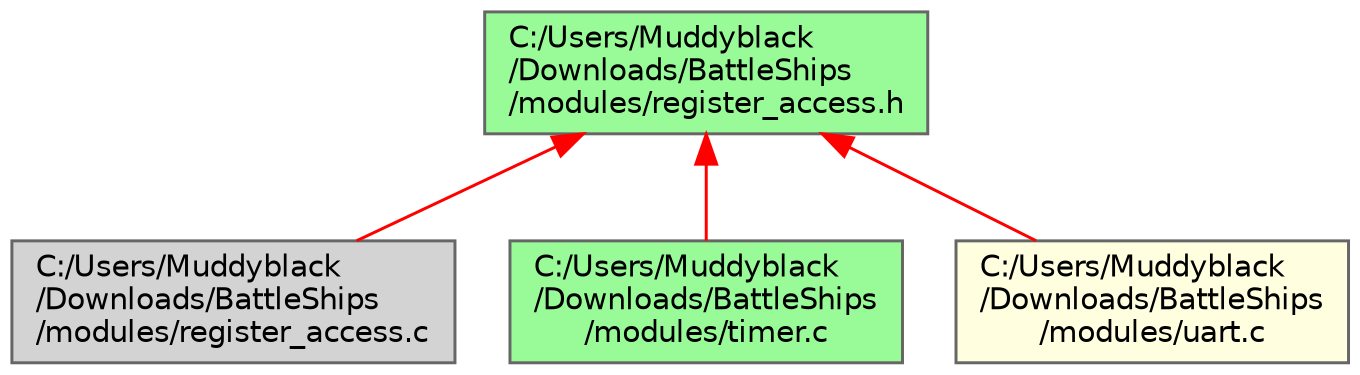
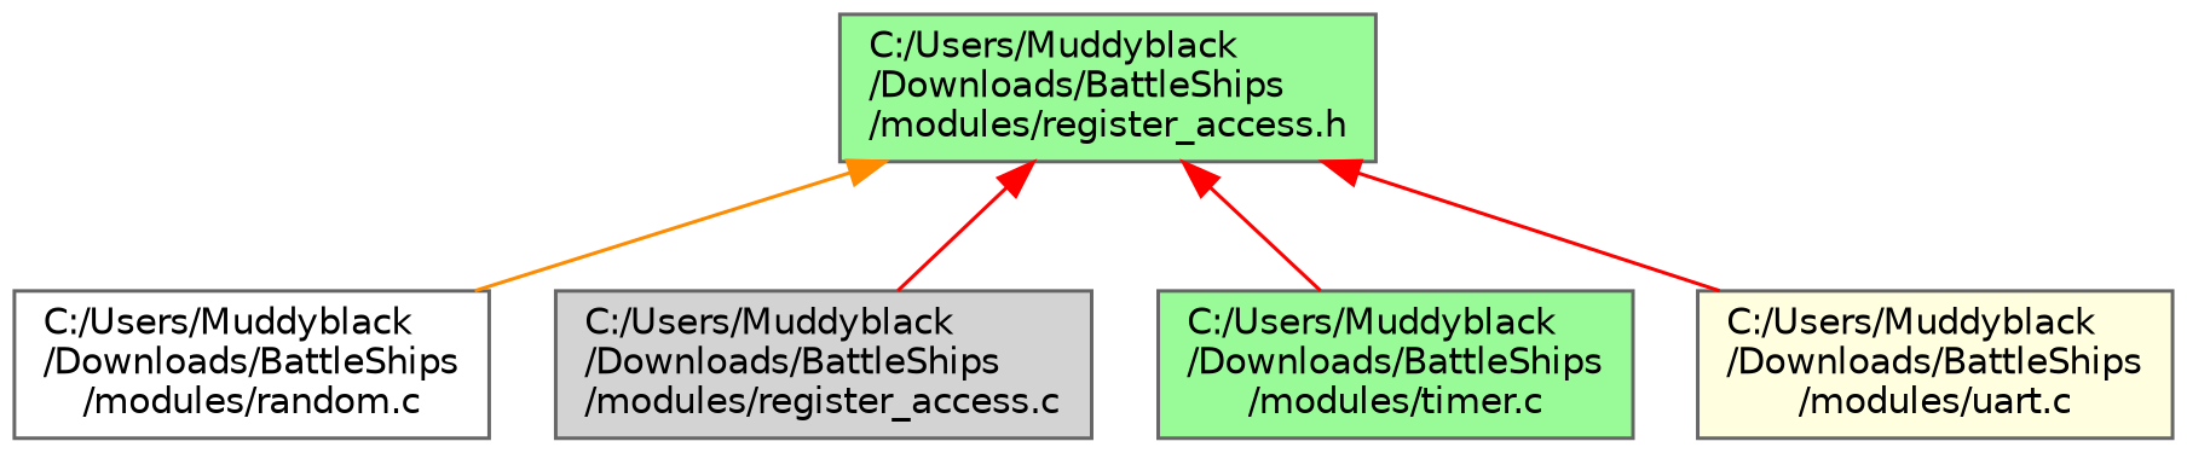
  digraph {
    node [color=grey40 fillcolor=palegreen fontname=Helvetica fontsize=10 shape=box style=filled]
    edge [color=red dir=back fontname=Helvetica fontsize=10 labelfontname=Helvetica labelfontsize=10 style=solid]
    n1 [color=gray40 fontcolor=black height=0.2 label="C:/Users/Muddyblack\l/Downloads/BattleShips\l/modules/register_access.h" width=0.4]
+   n2 [fillcolor=white height=0.2 label="C:/Users/Muddyblack\l/Downloads/BattleShips\l/modules/random.c" width=0.4]
    n3 [fillcolor=lightgrey height=0.2 label="C:/Users/Muddyblack\l/Downloads/BattleShips\l/modules/register_access.c" width=0.4]
    n4 [height=0.2 label="C:/Users/Muddyblack\l/Downloads/BattleShips\l/modules/timer.c" width=0.4]
    n5 [fillcolor=lightyellow height=0.2 label="C:/Users/Muddyblack\l/Downloads/BattleShips\l/modules/uart.c" width=0.4]
+   n1 -> n2 [color=darkorange]
    n1 -> n3
    n1 -> n4
    n1 -> n5
  }
